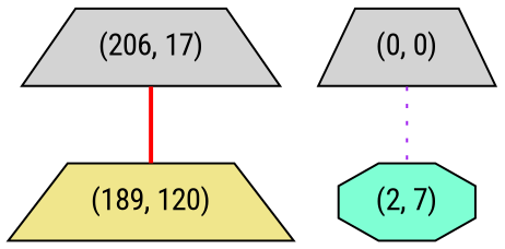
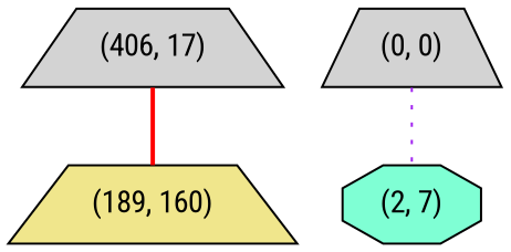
  graph {
    fontname="Roboto Condensed"
    node [fillcolor=lightgrey fontname="Roboto Condensed" shape=trapezium style=filled]
    edge [fontname="Roboto Condensed"]
-   "(189, 160)" [fillcolor=khaki label="(189, 120)"]
-   "(206, 17)"
+   "(189, 160)" [fillcolor=khaki]
+   "(206, 17)" [label="(406, 17)"]
    n3 [fillcolor=aquamarine label="(2, 7)" shape=octagon]
    "(0, 0)"
    "(206, 17)" -- "(189, 160)" [color=red style=bold weight=1]
    "(0, 0)" -- n3 [color=purple style=dotted weight=4]
  }
